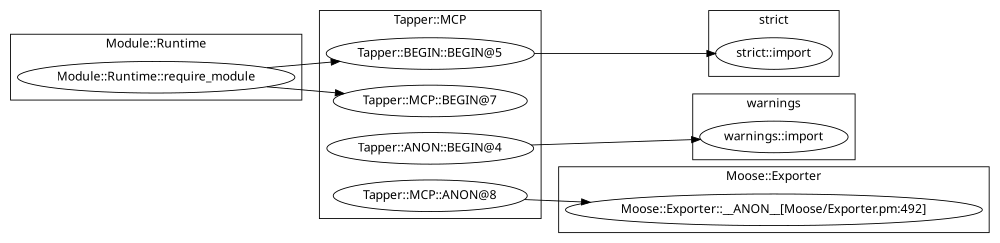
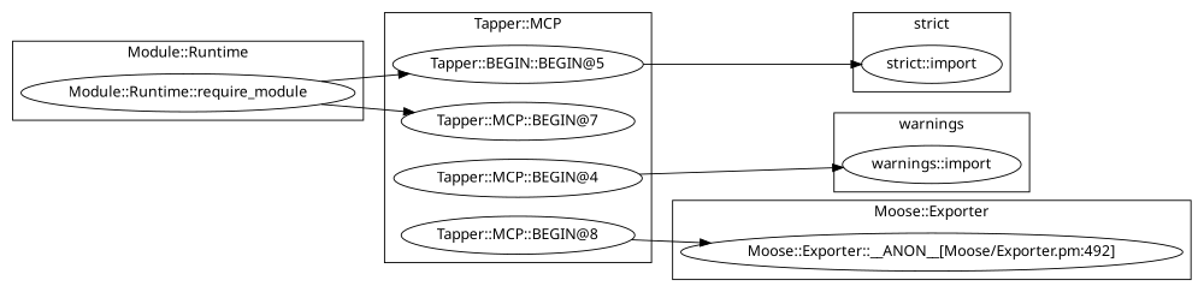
  digraph {
    fontname="Noto Sans"
    rankdir=LR
    node [fontname="Noto Sans"]
    edge [fontname="Noto Sans"]
    n1 [label="Tapper::BEGIN::BEGIN@5"]
    "Tapper::MCP::BEGIN@7"
-   "Tapper::MCP::BEGIN@4" [label="Tapper::ANON::BEGIN@4"]
-   "Tapper::MCP::BEGIN@8" [label="Tapper::MCP::ANON@8"]
+   "Tapper::MCP::BEGIN@4"
+   "Tapper::MCP::BEGIN@8"
    "Module::Runtime::require_module"
    "warnings::import"
    "Moose::Exporter::__ANON__[Moose/Exporter.pm:492]"
    "strict::import"
    subgraph cluster_1 {
      label="Tapper::MCP"
      n1
      "Tapper::MCP::BEGIN@7"
      "Tapper::MCP::BEGIN@4"
      "Tapper::MCP::BEGIN@8"
    }
    subgraph cluster_2 {
      label="Module::Runtime"
      "Module::Runtime::require_module"
    }
    subgraph cluster_3 {
      label=warnings
      "warnings::import"
    }
    subgraph cluster_4 {
      label="Moose::Exporter"
      "Moose::Exporter::__ANON__[Moose/Exporter.pm:492]"
    }
    subgraph cluster_5 {
      label="strict"
      "strict::import"
    }
    n1 -> "strict::import"
    "Tapper::MCP::BEGIN@4" -> "warnings::import"
    "Tapper::MCP::BEGIN@8" -> "Moose::Exporter::__ANON__[Moose/Exporter.pm:492]"
    "Module::Runtime::require_module" -> n1
    "Module::Runtime::require_module" -> "Tapper::MCP::BEGIN@7"
  }
